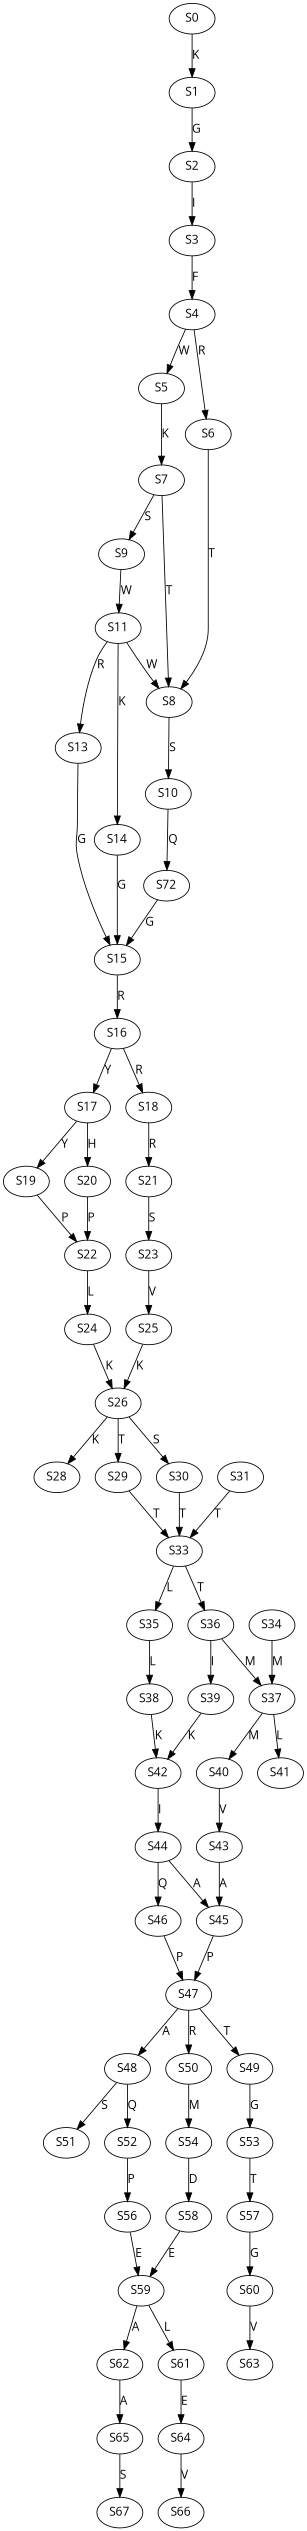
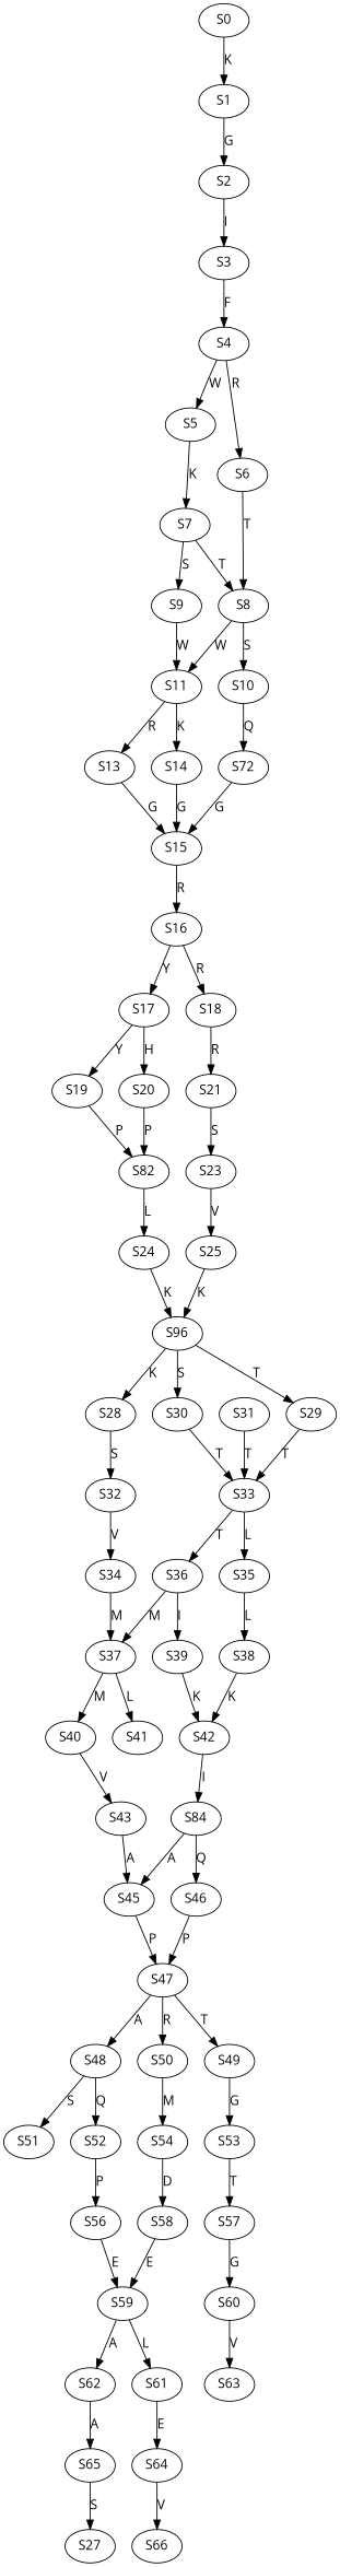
  strict digraph {
    fontname="Open Sans"
    node [fontname="Open Sans"]
    edge [fontname="Open Sans"]
    S0
    S1
    S2
    S3
    S4
    S5
    S6
    S7
    S8
    S9
    S10
    S11
    n13 [label=S72]
    S13
    S14
    S15
    S16
    S17
    S18
    S19
    S20
    S21
-   S22
+   S22 [label=S82]
    S23
    S24
    S25
-   S26
+   S26 [label=S96]
    S28
    S29
    S30
+   S32
    S33
    S31
    S34
    S35
    S36
    S37
    S38
    S39
    S40
    S41
    S42
    S43
-   S44
+   S44 [label=S84]
    S45
    S46
    S47
    S48
    S49
    S50
    S51
    S52
    S53
    S54
    S56
    S57
    S58
    S59
    S60
    S61
    S62
    S63
    S64
    S65
    S66
-   S67
+   S67 [label=S27]
    S0 -> S1 [label=K]
    S1 -> S2 [label=G]
    S2 -> S3 [label=I]
    S3 -> S4 [label=F]
    S4 -> S5 [label=W]
    S4 -> S6 [label=R]
    S5 -> S7 [label=K]
    S6 -> S8 [label=T]
    S7 -> S8 [label=T]
    S7 -> S9 [label=S]
    S8 -> S10 [label=S]
-   S11 -> S8 [label=W]
+   S8 -> S11 [label=W]
    S9 -> S11 [label=W]
    S10 -> n13 [label=Q]
    S11 -> S13 [label=R]
    S11 -> S14 [label=K]
    n13 -> S15 [label=G]
    S13 -> S15 [label=G]
    S14 -> S15 [label=G]
    S15 -> S16 [label=R]
    S16 -> S17 [label=Y]
    S16 -> S18 [label=R]
    S17 -> S19 [label=Y]
    S17 -> S20 [label=H]
    S18 -> S21 [label=R]
    S19 -> S22 [label=P]
    S20 -> S22 [label=P]
    S21 -> S23 [label=S]
    S22 -> S24 [label=L]
    S23 -> S25 [label=V]
    S24 -> S26 [label=K]
    S25 -> S26 [label=K]
    S26 -> S28 [label=K]
    S26 -> S29 [label=T]
    S26 -> S30 [label=S]
+   S28 -> S32 [label=S]
    S29 -> S33 [label=T]
    S30 -> S33 [label=T]
+   S32 -> S34 [label=V]
    S33 -> S35 [label=L]
    S33 -> S36 [label=T]
    S31 -> S33 [label=T]
    S34 -> S37 [label=M]
    S35 -> S38 [label=L]
    S36 -> S37 [label=M]
    S36 -> S39 [label=I]
    S37 -> S40 [label=M]
    S37 -> S41 [label=L]
    S38 -> S42 [label=K]
    S39 -> S42 [label=K]
    S40 -> S43 [label=V]
    S42 -> S44 [label=I]
    S43 -> S45 [label=A]
    S44 -> S45 [label=A]
    S44 -> S46 [label=Q]
    S45 -> S47 [label=P]
    S46 -> S47 [label=P]
    S47 -> S48 [label=A]
    S47 -> S49 [label=T]
    S47 -> S50 [label=R]
    S48 -> S51 [label=S]
    S48 -> S52 [label=Q]
    S49 -> S53 [label=G]
    S50 -> S54 [label=M]
    S52 -> S56 [label=P]
    S53 -> S57 [label=T]
    S54 -> S58 [label=D]
    S56 -> S59 [label=E]
    S57 -> S60 [label=G]
    S58 -> S59 [label=E]
    S59 -> S61 [label=L]
    S59 -> S62 [label=A]
    S60 -> S63 [label=V]
    S61 -> S64 [label=E]
    S62 -> S65 [label=A]
    S64 -> S66 [label=V]
    S65 -> S67 [label=S]
  }
